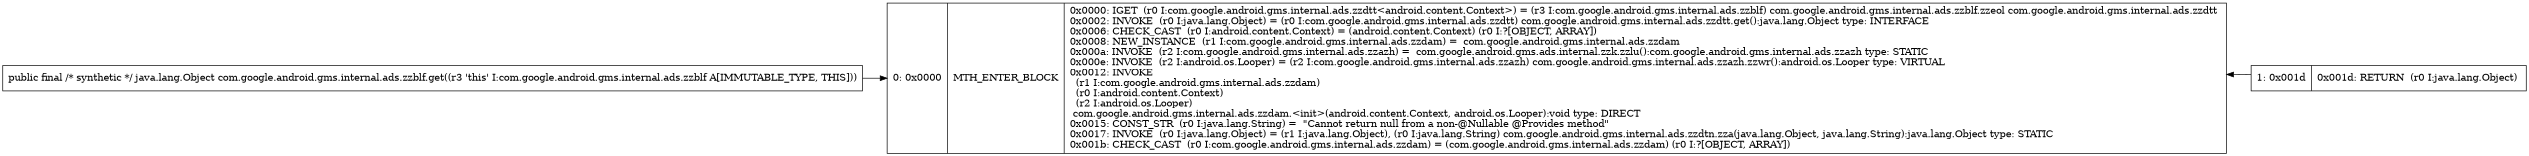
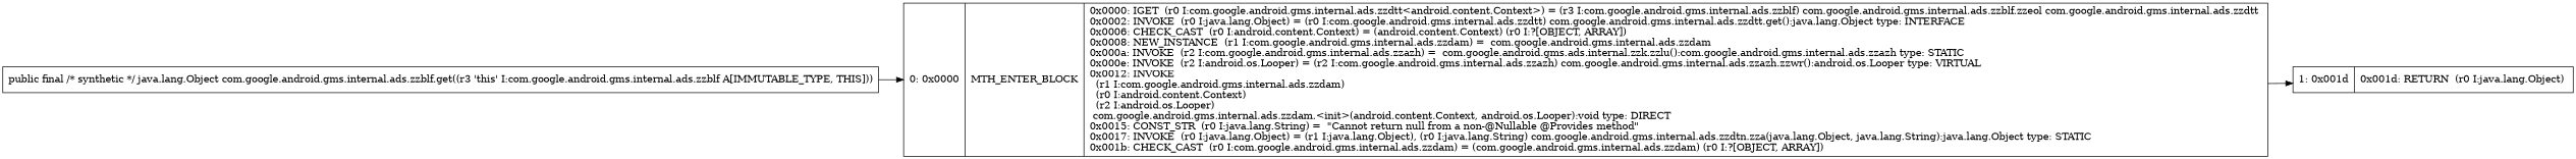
  digraph {
    rankdir=LR
    node [shape=record]
    n1 [label="{0\:\ 0x0000|MTH_ENTER_BLOCK\l|0x0000: IGET  (r0 I:com.google.android.gms.internal.ads.zzdtt\<android.content.Context\>) = (r3 I:com.google.android.gms.internal.ads.zzblf) com.google.android.gms.internal.ads.zzblf.zzeol com.google.android.gms.internal.ads.zzdtt \l0x0002: INVOKE  (r0 I:java.lang.Object) = (r0 I:com.google.android.gms.internal.ads.zzdtt) com.google.android.gms.internal.ads.zzdtt.get():java.lang.Object type: INTERFACE \l0x0006: CHECK_CAST  (r0 I:android.content.Context) = (android.content.Context) (r0 I:?[OBJECT, ARRAY]) \l0x0008: NEW_INSTANCE  (r1 I:com.google.android.gms.internal.ads.zzdam) =  com.google.android.gms.internal.ads.zzdam \l0x000a: INVOKE  (r2 I:com.google.android.gms.internal.ads.zzazh) =  com.google.android.gms.ads.internal.zzk.zzlu():com.google.android.gms.internal.ads.zzazh type: STATIC \l0x000e: INVOKE  (r2 I:android.os.Looper) = (r2 I:com.google.android.gms.internal.ads.zzazh) com.google.android.gms.internal.ads.zzazh.zzwr():android.os.Looper type: VIRTUAL \l0x0012: INVOKE  \l  (r1 I:com.google.android.gms.internal.ads.zzdam)\l  (r0 I:android.content.Context)\l  (r2 I:android.os.Looper)\l com.google.android.gms.internal.ads.zzdam.\<init\>(android.content.Context, android.os.Looper):void type: DIRECT \l0x0015: CONST_STR  (r0 I:java.lang.String) =  \"Cannot return null from a non\-@Nullable @Provides method\" \l0x0017: INVOKE  (r0 I:java.lang.Object) = (r1 I:java.lang.Object), (r0 I:java.lang.String) com.google.android.gms.internal.ads.zzdtn.zza(java.lang.Object, java.lang.String):java.lang.Object type: STATIC \l0x001b: CHECK_CAST  (r0 I:com.google.android.gms.internal.ads.zzdam) = (com.google.android.gms.internal.ads.zzdam) (r0 I:?[OBJECT, ARRAY]) \l}"]
    n2 [label="{1\:\ 0x001d|0x001d: RETURN  (r0 I:java.lang.Object) \l}"]
    n3 [label="{public final \/* synthetic *\/ java.lang.Object com.google.android.gms.internal.ads.zzblf.get((r3 'this' I:com.google.android.gms.internal.ads.zzblf A[IMMUTABLE_TYPE, THIS])) }"]
-   n2 -> n1
+   n1 -> n2
    n3 -> n1
  }
